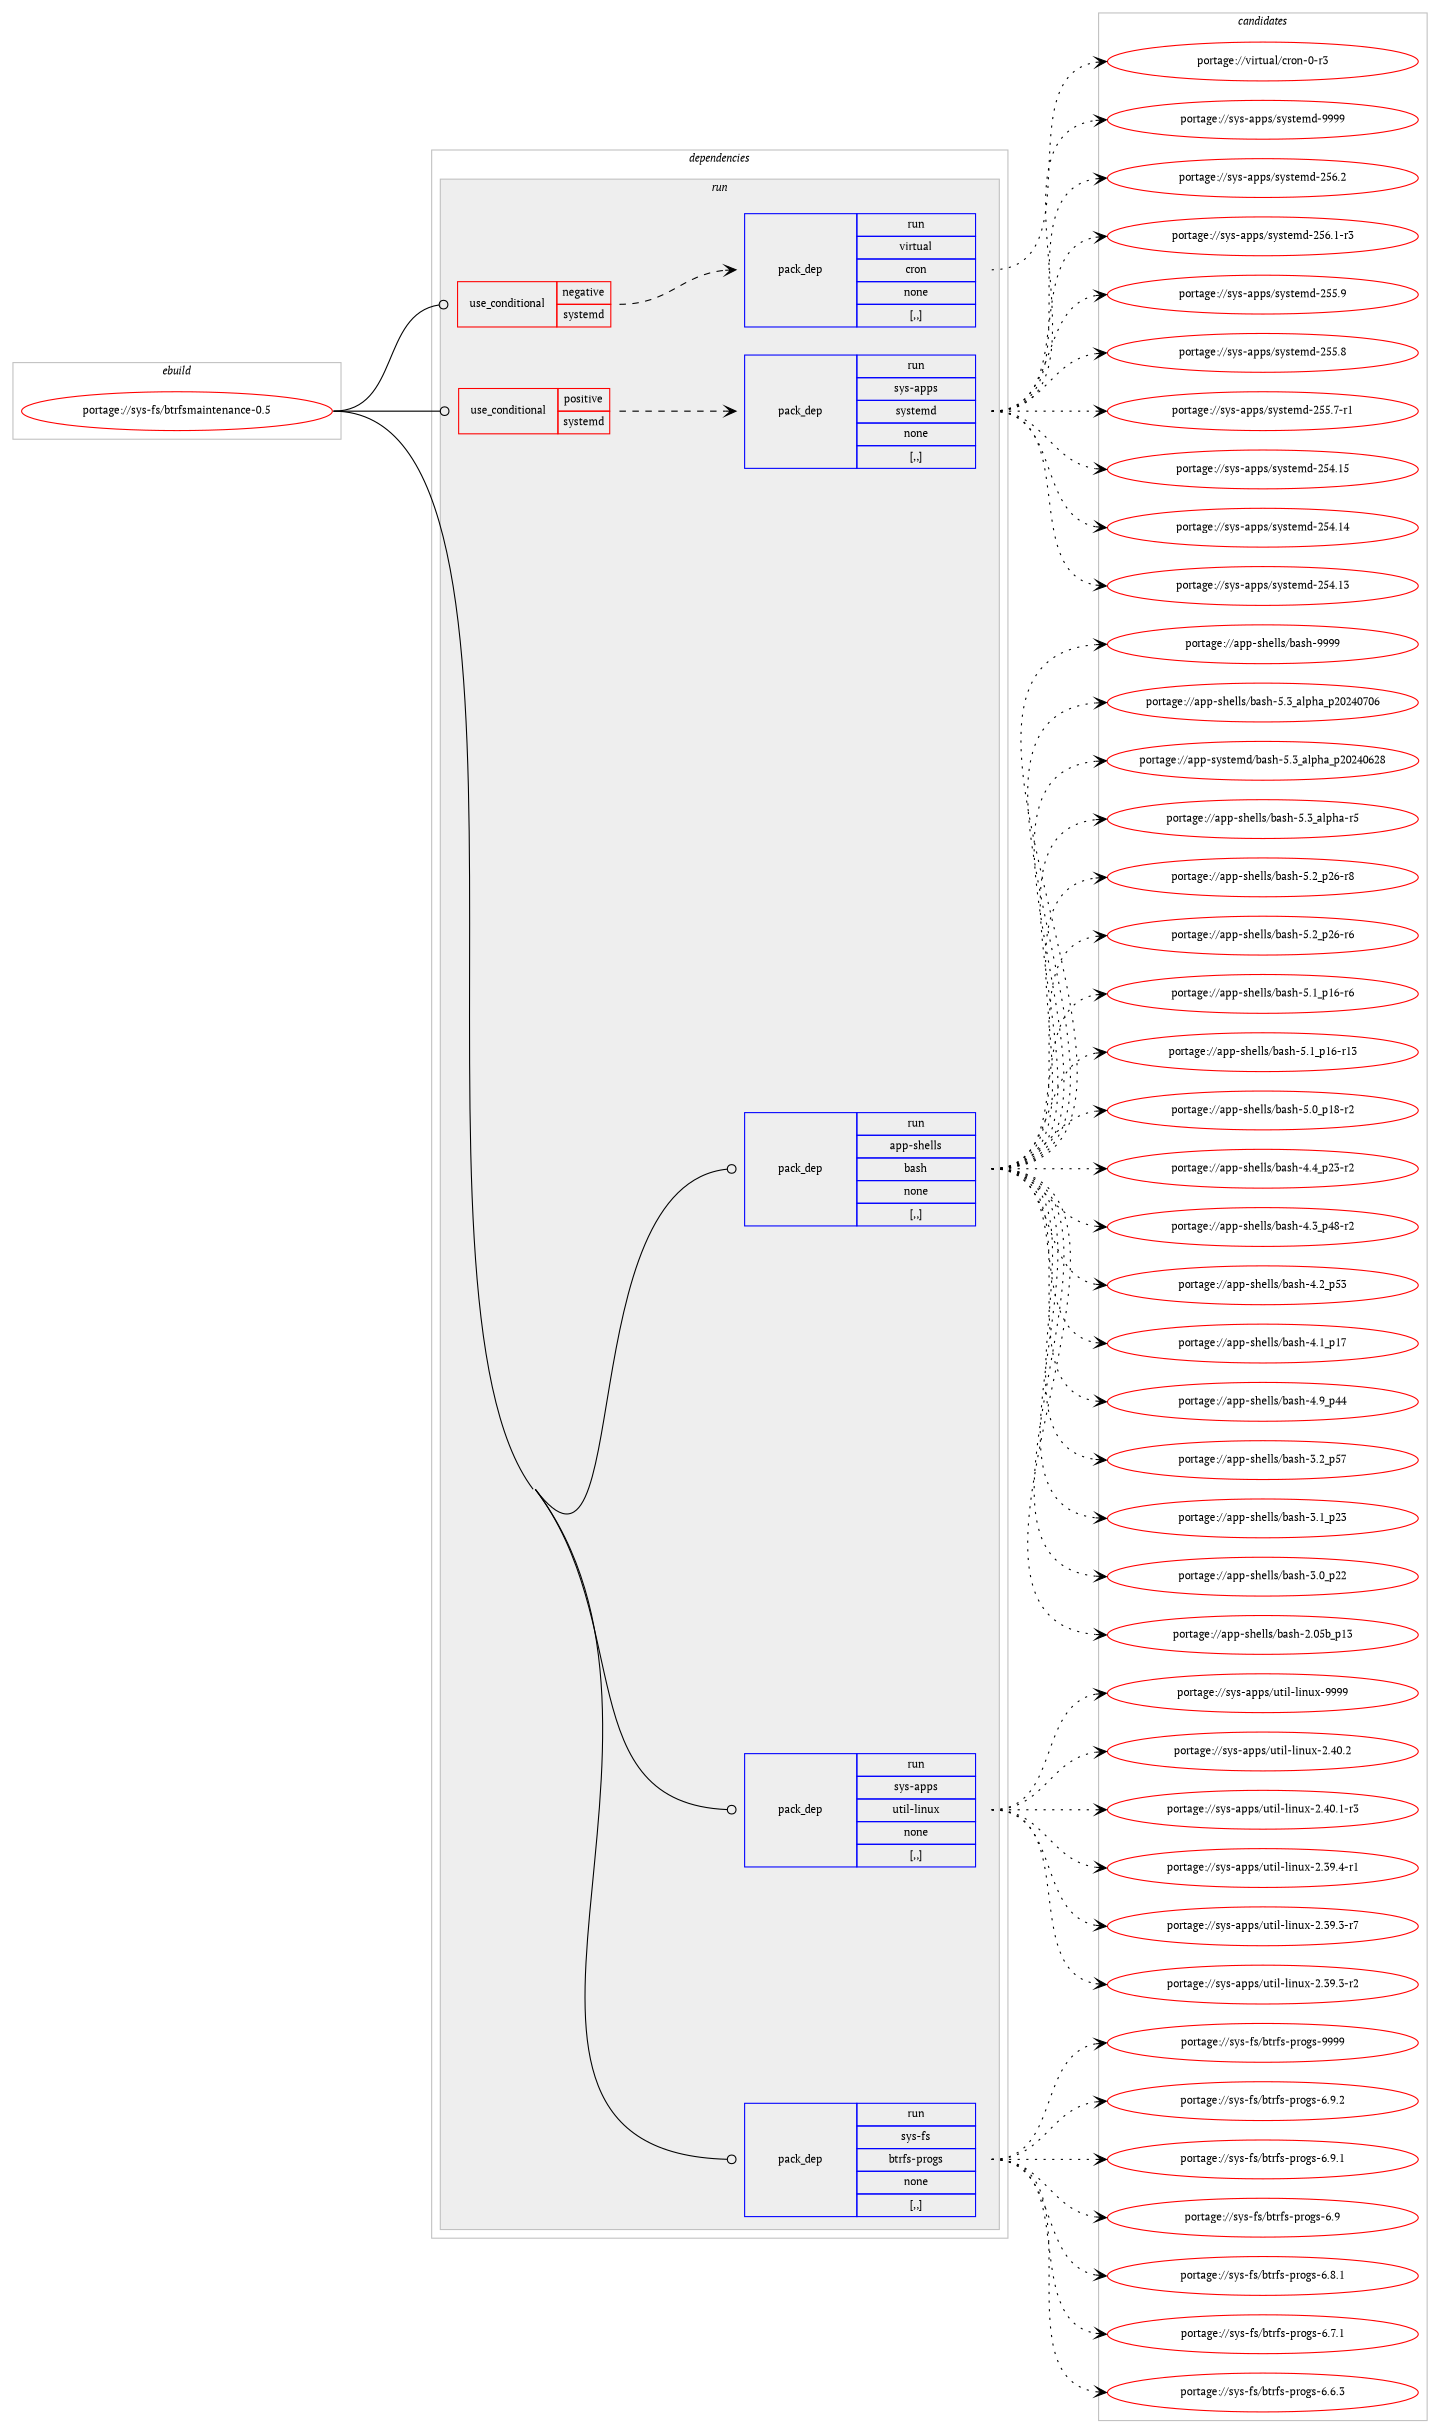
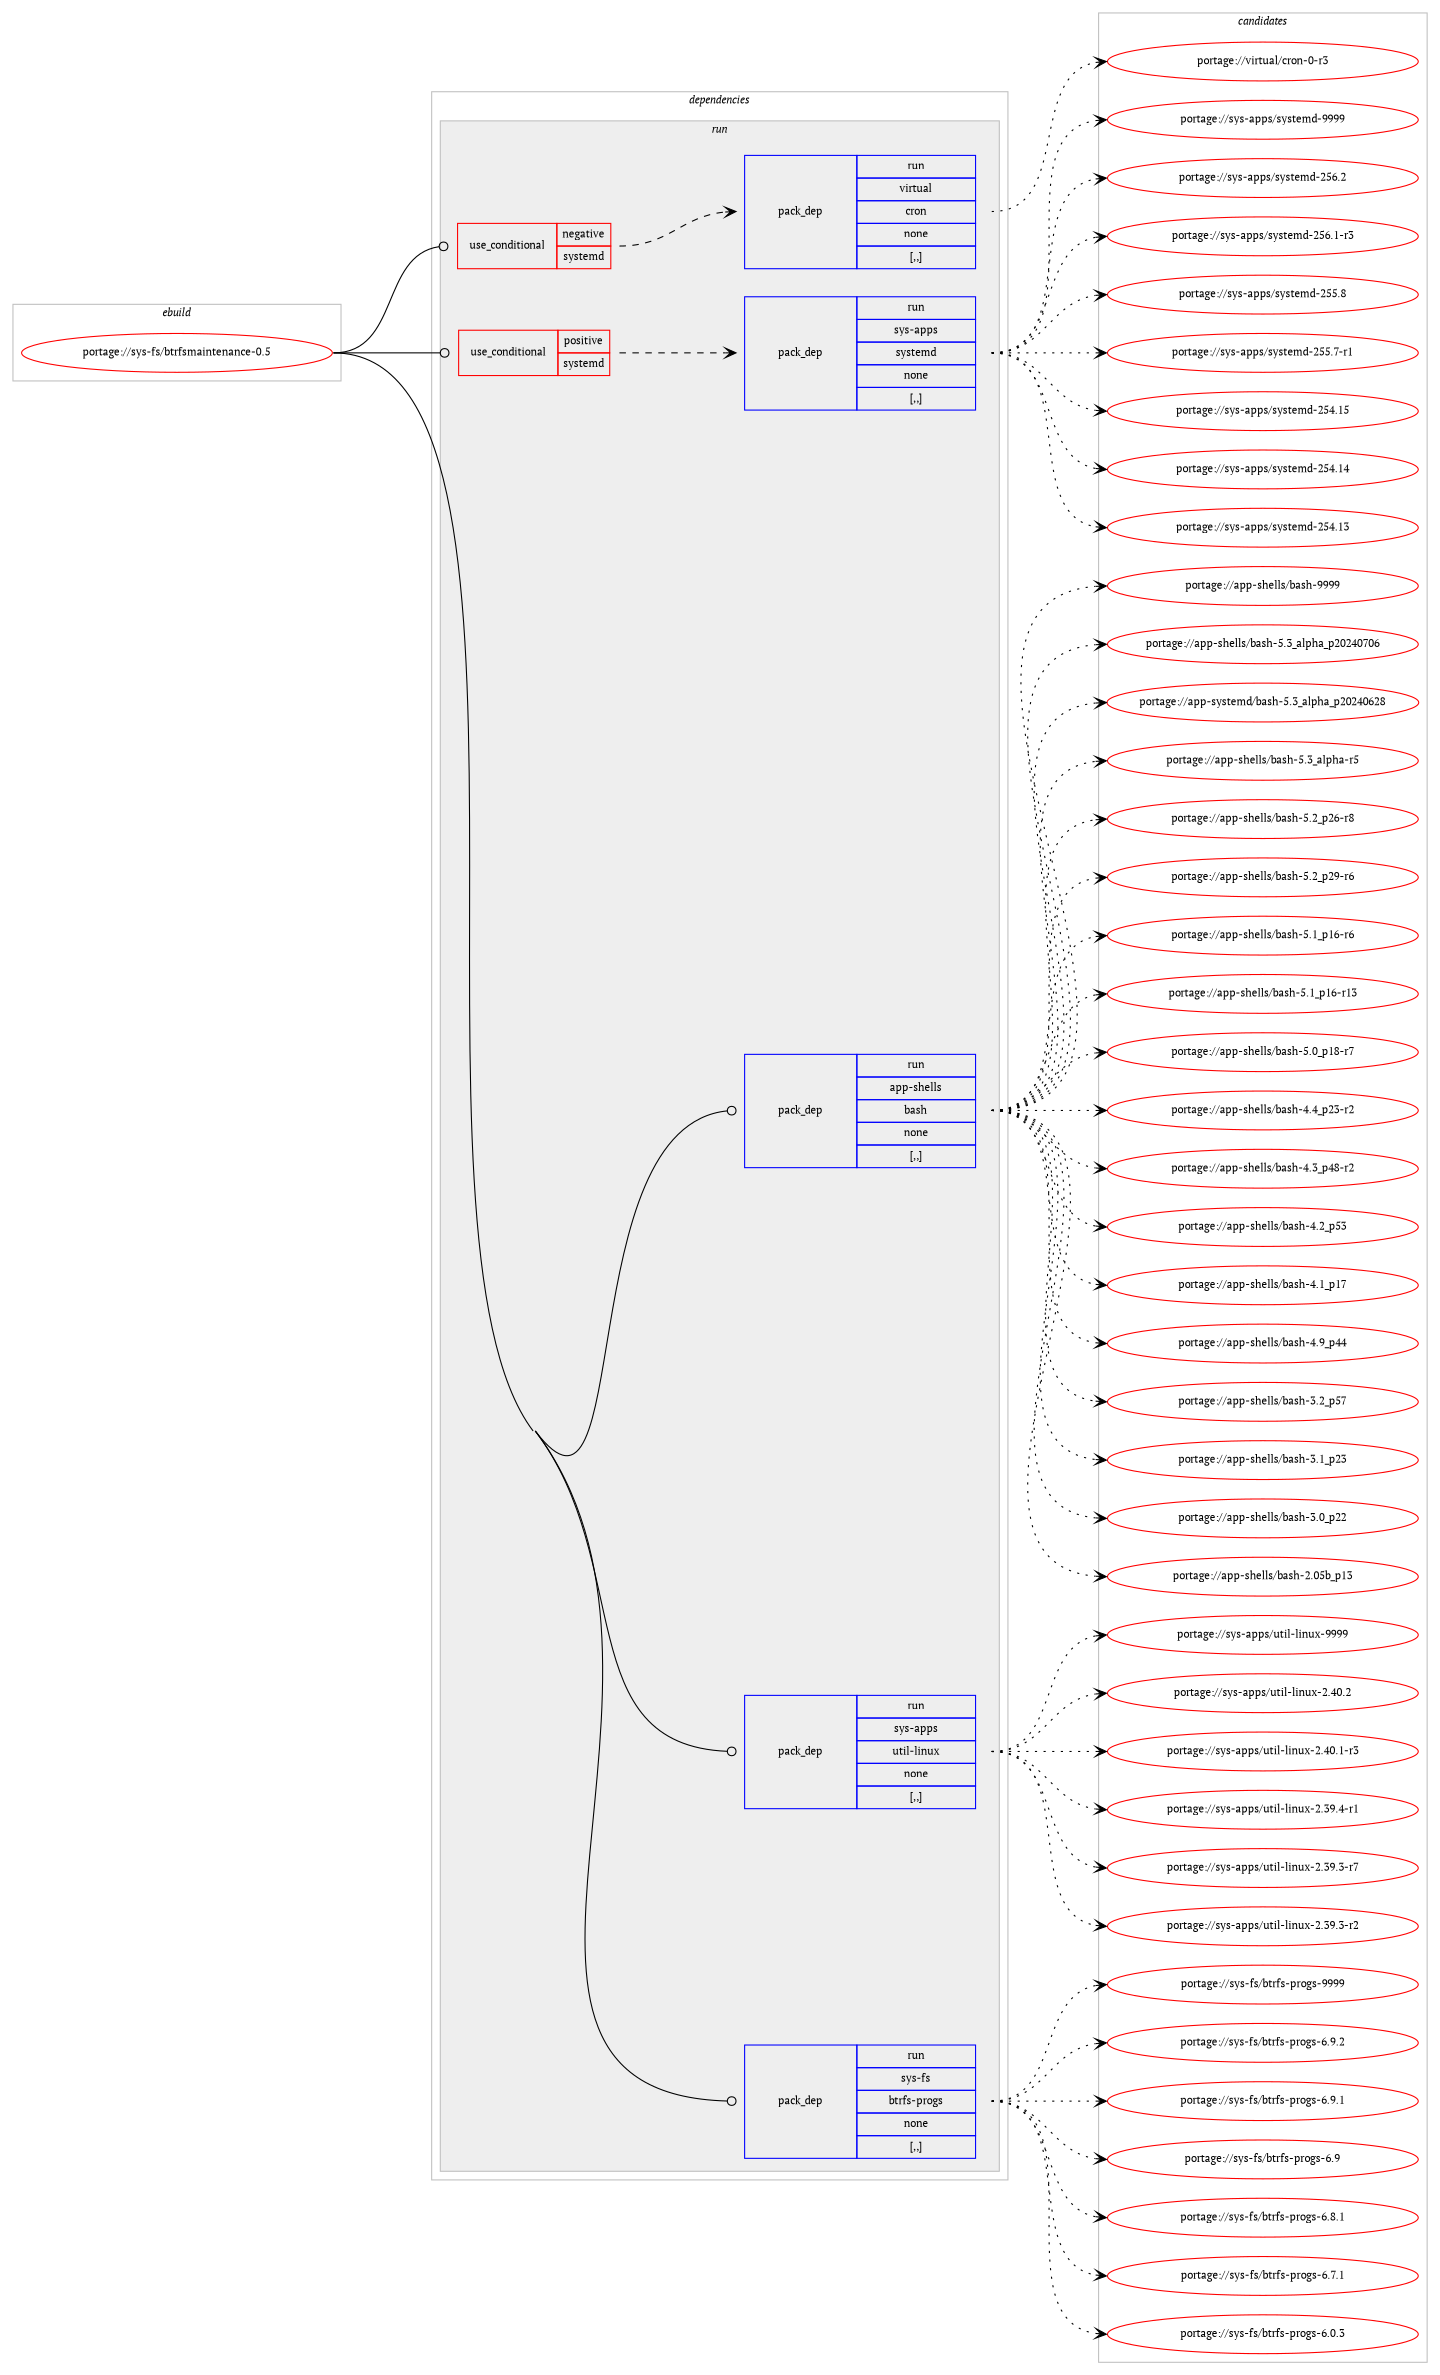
  digraph {
    compound=true
    concentrate=true
    fontname="PT Serif"
    fontsize=10
    newrank=true
    rankdir=LR
    ranksep=1.5
    node [color=red fontname="PT Serif" fontsize=10]
    edge [arrowhead=vee fontname="PT Serif" headport=w style=dotted tailport=e weight=100]
    n1 [label="portage://sys-fs/btrfsmaintenance-0.5" width=4]
    n2 [color=blue label=<<TABLE BORDER="0" CELLBORDER="1" CELLSPACING="0" CELLPADDING="4" WIDTH="220"><TR><TD ROWSPAN="6" CELLPADDING="30">pack_dep</TD></TR><TR><TD WIDTH="110">run</TD></TR><TR><TD>virtual</TD></TR><TR><TD>cron</TD></TR><TR><TD>none</TD></TR><TR><TD>[,,]</TD></TR></TABLE>> shape=none]
    n3 [label=<<TABLE BORDER="0" CELLBORDER="1" CELLSPACING="0" CELLPADDING="4"><TR><TD ROWSPAN="3" CELLPADDING="10">use_conditional</TD></TR><TR><TD>negative</TD></TR><TR><TD>systemd</TD></TR></TABLE>> shape=none]
    n4 [color=blue label=<<TABLE BORDER="0" CELLBORDER="1" CELLSPACING="0" CELLPADDING="4" WIDTH="220"><TR><TD ROWSPAN="6" CELLPADDING="30">pack_dep</TD></TR><TR><TD WIDTH="110">run</TD></TR><TR><TD>sys-apps</TD></TR><TR><TD>systemd</TD></TR><TR><TD>none</TD></TR><TR><TD>[,,]</TD></TR></TABLE>> shape=none]
    n5 [label=<<TABLE BORDER="0" CELLBORDER="1" CELLSPACING="0" CELLPADDING="4"><TR><TD ROWSPAN="3" CELLPADDING="10">use_conditional</TD></TR><TR><TD>positive</TD></TR><TR><TD>systemd</TD></TR></TABLE>> shape=none]
    n6 [color=blue label=<<TABLE BORDER="0" CELLBORDER="1" CELLSPACING="0" CELLPADDING="4" WIDTH="220"><TR><TD ROWSPAN="6" CELLPADDING="30">pack_dep</TD></TR><TR><TD WIDTH="110">run</TD></TR><TR><TD>app-shells</TD></TR><TR><TD>bash</TD></TR><TR><TD>none</TD></TR><TR><TD>[,,]</TD></TR></TABLE>> shape=none]
    n7 [color=blue label=<<TABLE BORDER="0" CELLBORDER="1" CELLSPACING="0" CELLPADDING="4" WIDTH="220"><TR><TD ROWSPAN="6" CELLPADDING="30">pack_dep</TD></TR><TR><TD WIDTH="110">run</TD></TR><TR><TD>sys-apps</TD></TR><TR><TD>util-linux</TD></TR><TR><TD>none</TD></TR><TR><TD>[,,]</TD></TR></TABLE>> shape=none]
    n8 [color=blue label=<<TABLE BORDER="0" CELLBORDER="1" CELLSPACING="0" CELLPADDING="4" WIDTH="220"><TR><TD ROWSPAN="6" CELLPADDING="30">pack_dep</TD></TR><TR><TD WIDTH="110">run</TD></TR><TR><TD>sys-fs</TD></TR><TR><TD>btrfs-progs</TD></TR><TR><TD>none</TD></TR><TR><TD>[,,]</TD></TR></TABLE>> shape=none]
    n9 [label="portage://virtual/cron-0-r3" width=4]
    n10 [label="portage://sys-apps/systemd-9999" width=4]
    n11 [label="portage://sys-apps/systemd-256.2" width=4]
    n12 [label="portage://sys-apps/systemd-256.1-r3" width=4]
-   n13 [label="portage://sys-apps/systemd-255.9" width=4]
    n14 [label="portage://sys-apps/systemd-255.8" width=4]
    n15 [label="portage://sys-apps/systemd-255.7-r1" width=4]
    n16 [label="portage://sys-apps/systemd-254.15" width=4]
    n17 [label="portage://sys-apps/systemd-254.14" width=4]
    n18 [label="portage://sys-apps/systemd-254.13" width=4]
    n19 [label="portage://app-shells/bash-9999" width=4]
    n20 [label="portage://app-shells/bash-5.3_alpha_p20240706" width=4]
    n21 [label="portage://app-systemd/bash-5.3_alpha_p20240628" width=4]
    n22 [label="portage://app-shells/bash-5.3_alpha-r5" width=4]
    n23 [label="portage://app-shells/bash-5.2_p26-r8" width=4]
-   n24 [label="portage://app-shells/bash-5.2_p26-r6" width=4]
+   n24 [label="portage://app-shells/bash-5.2_p29-r6" width=4]
    n25 [label="portage://app-shells/bash-5.1_p16-r6" width=4]
    n26 [label="portage://app-shells/bash-5.1_p16-r13" width=4]
-   n27 [label="portage://app-shells/bash-5.0_p18-r2" width=4]
+   n27 [label="portage://app-shells/bash-5.0_p18-r7" width=4]
    n28 [label="portage://app-shells/bash-4.4_p23-r2" width=4]
    n29 [label="portage://app-shells/bash-4.3_p48-r2" width=4]
    n30 [label="portage://app-shells/bash-4.2_p53" width=4]
    n31 [label="portage://app-shells/bash-4.1_p17" width=4]
    n32 [label="portage://app-shells/bash-4.9_p44" width=4]
    n33 [label="portage://app-shells/bash-3.2_p57" width=4]
    n34 [label="portage://app-shells/bash-3.1_p23" width=4]
    n35 [label="portage://app-shells/bash-3.0_p22" width=4]
    n36 [label="portage://app-shells/bash-2.05b_p13" width=4]
    n37 [label="portage://sys-apps/util-linux-9999" width=4]
    n38 [label="portage://sys-apps/util-linux-2.40.2" width=4]
    n39 [label="portage://sys-apps/util-linux-2.40.1-r3" width=4]
    n40 [label="portage://sys-apps/util-linux-2.39.4-r1" width=4]
    n41 [label="portage://sys-apps/util-linux-2.39.3-r7" width=4]
    n42 [label="portage://sys-apps/util-linux-2.39.3-r2" width=4]
    n43 [label="portage://sys-fs/btrfs-progs-9999" width=4]
    n44 [label="portage://sys-fs/btrfs-progs-6.9.2" width=4]
    n45 [label="portage://sys-fs/btrfs-progs-6.9.1" width=4]
    n46 [label="portage://sys-fs/btrfs-progs-6.9" width=4]
    n47 [label="portage://sys-fs/btrfs-progs-6.8.1" width=4]
    n48 [label="portage://sys-fs/btrfs-progs-6.7.1" width=4]
-   n49 [label="portage://sys-fs/btrfs-progs-6.6.3" width=4]
+   n49 [label="portage://sys-fs/btrfs-progs-6.0.3" width=4]
    subgraph cluster_1 {
      color=gray
      label=<<i>ebuild</i>>
      rank=same
      n1
    }
    subgraph cluster_2 {
      color=gray
      label=<<i>dependencies</i>>
      subgraph cluster_3 {
        color=gray
        fillcolor="#eeeeee"
        label=<<i>compile</i>>
        style=filled
      }
      subgraph cluster_4 {
        color=gray
        fillcolor="#eeeeee"
        label=<<i>compile and run</i>>
        style=filled
      }
      subgraph cluster_5 {
        color=gray
        fillcolor="#eeeeee"
        label=<<i>run</i>>
        style=filled
        subgraph sub_6 {
          color=gray
          fillcolor="#eeeeee"
          label=<<i>run</i>>
          style=filled
          n3
          subgraph sub_7 {
            color=gray
            fillcolor="#eeeeee"
            label=<<i>run</i>>
            style=filled
            n2
          }
        }
        subgraph sub_8 {
          color=gray
          fillcolor="#eeeeee"
          label=<<i>run</i>>
          style=filled
          n5
          subgraph sub_9 {
            color=gray
            fillcolor="#eeeeee"
            label=<<i>run</i>>
            style=filled
            n4
          }
        }
        subgraph sub_10 {
          color=gray
          fillcolor="#eeeeee"
          label=<<i>run</i>>
          style=filled
          n6
        }
        subgraph sub_11 {
          color=gray
          fillcolor="#eeeeee"
          label=<<i>run</i>>
          style=filled
          n7
        }
        subgraph sub_12 {
          color=gray
          fillcolor="#eeeeee"
          label=<<i>run</i>>
          style=filled
          n8
        }
      }
    }
    subgraph cluster_13 {
      color=gray
      label=<<i>candidates</i>>
      rank=same
      subgraph sub_14 {
        color=black
        label=<<i>candidates</i>>
        nodesep=1
        rank=same
        n9
      }
      subgraph sub_15 {
        color=black
        label=<<i>candidates</i>>
        nodesep=1
        rank=same
        n10
        n11
        n12
-       n13
        n14
        n15
        n16
        n17
        n18
      }
      subgraph sub_16 {
        color=black
        label=<<i>candidates</i>>
        nodesep=1
        rank=same
        n19
        n20
        n21
        n22
        n23
        n24
        n25
        n26
        n27
        n28
        n29
        n30
        n31
        n32
        n33
        n34
        n35
        n36
      }
      subgraph sub_17 {
        color=black
        label=<<i>candidates</i>>
        nodesep=1
        rank=same
        n37
        n38
        n39
        n40
        n41
        n42
      }
      subgraph sub_18 {
        color=black
        label=<<i>candidates</i>>
        nodesep=1
        rank=same
        n43
        n44
        n45
        n46
        n47
        n48
        n49
      }
    }
    n1 -> n3 [arrowhead=odot style=solid weight=20]
    n1 -> n5 [arrowhead=odot style=solid weight=20]
    n1 -> n6 [arrowhead=odot style=solid weight=20]
    n1 -> n7 [arrowhead=odot style=solid weight=20]
    n1 -> n8 [arrowhead=odot style=solid weight=20]
    n2 -> n9
    n3 -> n2 [style=dashed weight=20]
    n4 -> n10
    n4 -> n11
    n4 -> n12
-   n4 -> n13
    n4 -> n14
    n4 -> n15
    n4 -> n16
    n4 -> n17
    n4 -> n18
    n5 -> n4 [style=dashed weight=20]
    n6 -> n19
    n6 -> n20
    n6 -> n21
    n6 -> n22
    n6 -> n23
    n6 -> n24
    n6 -> n25
    n6 -> n26
    n6 -> n27
    n6 -> n28
    n6 -> n29
    n6 -> n30
    n6 -> n31
    n6 -> n32
    n6 -> n33
    n6 -> n34
    n6 -> n35
    n6 -> n36
    n7 -> n37
    n7 -> n38
    n7 -> n39
    n7 -> n40
    n7 -> n41
    n7 -> n42
    n8 -> n43
    n8 -> n44
    n8 -> n45
    n8 -> n46
    n8 -> n47
    n8 -> n48
    n8 -> n49
  }
